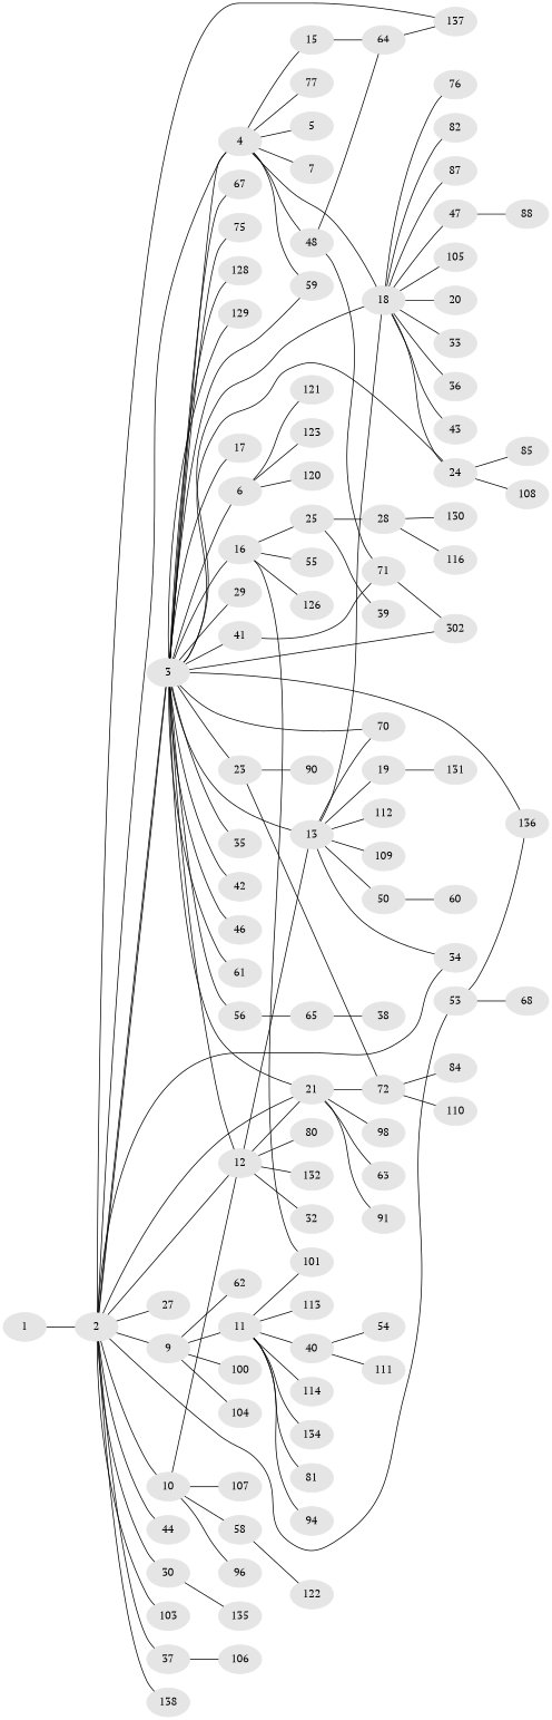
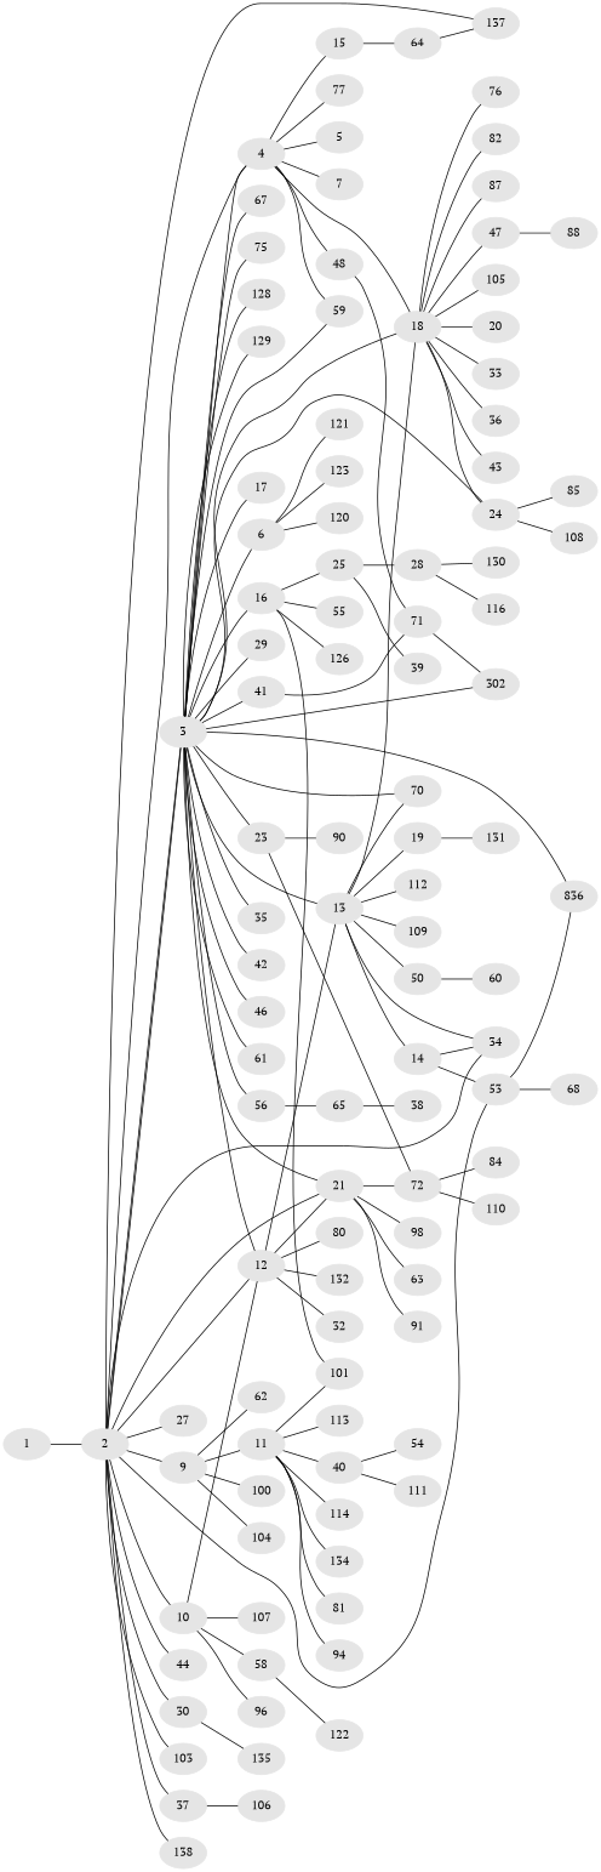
  graph {
    fontname="PT Serif"
    rankdir=LR
    node [color=gray90 fontname="PT Serif" style=filled]
    edge [fontname="PT Serif"]
    2 [super="+127"]
    3 [super="+95"]
    4 [super="+8"]
    9 [super="+49"]
    10 [super="+93"]
    12 [super="+79"]
    21 [super="+69"]
    27
    30
    34
    37 [super="+52"]
    44
    53 [super="+86"]
    103
    137
    138
    1
    6 [super="+22"]
    13 [super="+78"]
    16 [super="+26"]
    17
    18 [super="+45"]
    23 [super="+81"]
    24 [super="+31"]
    29
    35
    41
    42
    46
    56
    59 [super="+124"]
    61
    67
    70
    75
    n36 [label=302]
    128
    129
-   136
+   136 [label=836]
    5
    7
    15
    48 [super="+97"]
    77
    11 [super="+74"]
    62
    100
    104
    58
    96
    107
    32
    80 [super="+125"]
    132
    63
    72 [super="+133"]
    91
    98
    135
    106
    68
    120
    121
    123
+   14 [super="+99"]
    19 [super="+66"]
    50
    109
    112
    101
    25 [super="+115"]
    55
    126
    20
    33
    36
    43
    47
    76
    82
    87
    105
    90
    85
    108
    71 [super="+119"]
    65 [super="+89"]
    40 [super="+117"]
    n89 [label=81]
    94
    113
    114
    134
    64 [super="+92"]
    122
    54 [super="+73"]
    111
    131
    60
    28 [super="+57"]
    39
    88
    84
    110
    116
    130
    38
    2 -- 3
    2 -- 3
    2 -- 4
    2 -- 9
    2 -- 10
    2 -- 12
    2 -- 21
    2 -- 27
    2 -- 30
    2 -- 34
    2 -- 37
    2 -- 44
    2 -- 53
    2 -- 103
    2 -- 137
    2 -- 138
    3 -- 4
    3 -- 12
    3 -- 21
    3 -- 6
    3 -- 13
    3 -- 16
    3 -- 17
    3 -- 18
    3 -- 23
    3 -- 24
    3 -- 29
    3 -- 35
    3 -- 41
    3 -- 42
    3 -- 46
    3 -- 56
    3 -- 59
    3 -- 61
    3 -- 67
    3 -- 70
    3 -- 75
    3 -- n36
    3 -- 128
    3 -- 129
    3 -- 136
    4 -- 18
    4 -- 59
    4 -- 5
    4 -- 7
    4 -- 15
    4 -- 48
    4 -- 77
    9 -- 11
    9 -- 62
    9 -- 100
    9 -- 104
    10 -- 12
    10 -- 58
    10 -- 96
    10 -- 107
    12 -- 21
    12 -- 13
    12 -- 32
    12 -- 80
    12 -- 132
    21 -- 63
    21 -- 72
    21 -- 91
    21 -- 98
    30 -- 135
    37 -- 106
    53 -- 136
    53 -- 68
    1 -- 2
    6 -- 120
    6 -- 121
    6 -- 123
    13 -- 34
    13 -- 18
    13 -- 70
+   13 -- 14
    13 -- 19
    13 -- 50
    13 -- 109
    13 -- 112
    16 -- 101
    16 -- 25
    16 -- 55
    16 -- 126
    18 -- 24
    18 -- 20
    18 -- 33
    18 -- 36
    18 -- 43
    18 -- 47
    18 -- 76
    18 -- 82
    18 -- 87
    18 -- 105
    23 -- 72
    23 -- 90
    24 -- 85
    24 -- 108
    41 -- 71
    56 -- 65
    15 -- 64
    48 -- 71
-   48 -- 64
    11 -- 101
    11 -- 40
    11 -- n89
    11 -- 94
    11 -- 113
    11 -- 114
    11 -- 134
    58 -- 122
    72 -- 84
    72 -- 110
+   14 -- 34
+   14 -- 53
    19 -- 131
    50 -- 60
    25 -- 28
    25 -- 39
    47 -- 88
    71 -- n36
    65 -- 38
    40 -- 54
    40 -- 111
    64 -- 137
    28 -- 116
    28 -- 130
  }
